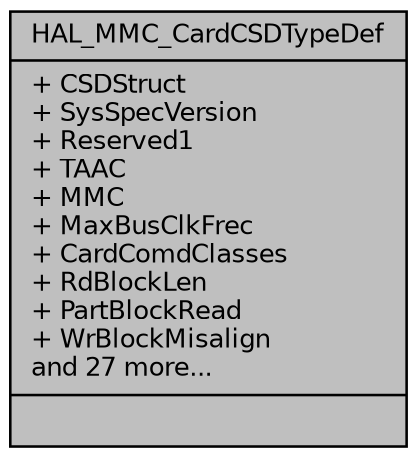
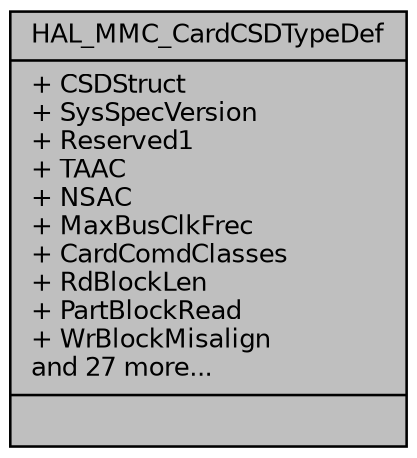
  digraph {
-   n1 [color=black fillcolor=grey75 fontcolor=black fontname=Helvetica fontsize=10 height=0.2 label="{HAL_MMC_CardCSDTypeDef\n|+ CSDStruct\l+ SysSpecVersion\l+ Reserved1\l+ TAAC\l+ MMC\l+ MaxBusClkFrec\l+ CardComdClasses\l+ RdBlockLen\l+ PartBlockRead\l+ WrBlockMisalign\land 27 more...\l|}" shape=record style=filled width=0.4]
+   n1 [color=black fillcolor=grey75 fontcolor=black fontname=Helvetica fontsize=10 height=0.2 label="{HAL_MMC_CardCSDTypeDef\n|+ CSDStruct\l+ SysSpecVersion\l+ Reserved1\l+ TAAC\l+ NSAC\l+ MaxBusClkFrec\l+ CardComdClasses\l+ RdBlockLen\l+ PartBlockRead\l+ WrBlockMisalign\land 27 more...\l|}" shape=record style=filled width=0.4]
  }
